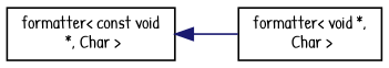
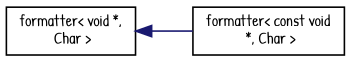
  digraph {
    rankdir=LR
    fontname="Patrick Hand"
    node [color=black fillcolor=white fontname="Patrick Hand" fontsize=10 shape=record style=filled]
    n1 [height=0.2 label="formatter\< const void\l *, Char \>" width=0.4]
    n2 [height=0.2 label="formatter\< void *,\l Char \>" width=0.4]
-   n1 -> n2 [color=midnightblue dir=back fontname="Patrick Hand" fontsize=10 labelfontname=Helvetica labelfontsize=10 style=solid]
+   n2 -> n1 [color=midnightblue dir=back fontname="Patrick Hand" fontsize=10 labelfontname=Helvetica labelfontsize=10 style=solid]
  }
